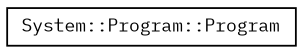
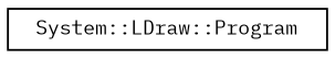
  digraph {
    rankdir=LR
    fontname="IBM Plex Mono"
-   n1 [color=black fillcolor=white fontname="IBM Plex Mono" fontsize=10 height=0.2 label="System::Program::Program" shape=record style=filled width=0.4]
+   n1 [color=black fillcolor=white fontname="IBM Plex Mono" fontsize=10 height=0.2 label="System::LDraw::Program" shape=record style=filled width=0.4]
  }
